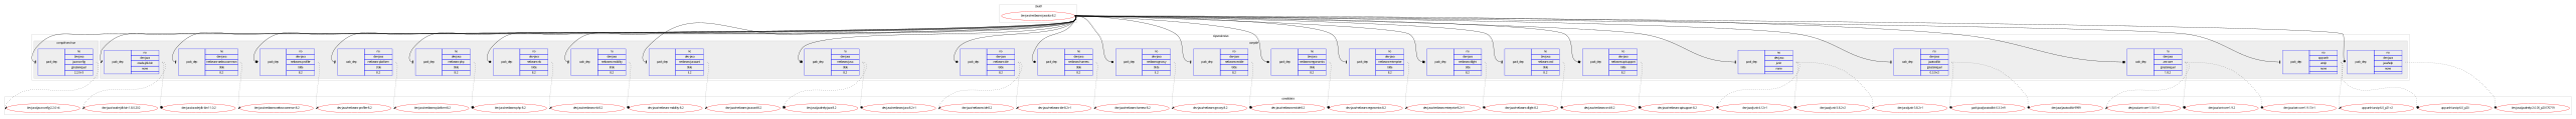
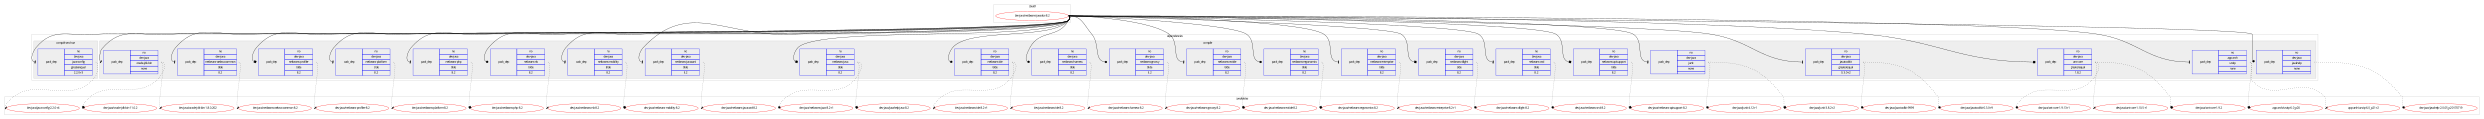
  digraph {
    compound=true
    concentrate=true
    fontname="Open Sans"
    fontsize=10
    newrank=true
    rankdir=TB
    ranksep=1.5
    node [color=red fontname="Open Sans" fontsize=10]
    edge [arrowhead=tee fontname="Open Sans" headport=w style=dotted tailport=e weight=100]
    n1 [label="dev-java/netbeans-javadoc-8.2" width=4]
    n2 [color=blue label=<<TABLE BORDER="0" CELLBORDER="1" CELLSPACING="0" CELLPADDING="4" WIDTH="220"><TR><TD ROWSPAN="6" CELLPADDING="30">pack_dep</TD></TR><TR><TD WIDTH="110">no</TD></TR><TR><TD>dev-java</TD></TR><TR><TD>javahelp</TD></TR><TR><TD>none</TD></TR><TR><TD></TD></TR></TABLE>> shape=none]
    n3 [color=blue label=<<TABLE BORDER="0" CELLBORDER="1" CELLSPACING="0" CELLPADDING="4" WIDTH="220"><TR><TD ROWSPAN="6" CELLPADDING="30">pack_dep</TD></TR><TR><TD WIDTH="110">no</TD></TR><TR><TD>app-arch</TD></TR><TR><TD>unzip</TD></TR><TR><TD>none</TD></TR><TR><TD></TD></TR></TABLE>> shape=none]
    n4 [color=blue label=<<TABLE BORDER="0" CELLBORDER="1" CELLSPACING="0" CELLPADDING="4" WIDTH="220"><TR><TD ROWSPAN="6" CELLPADDING="30">pack_dep</TD></TR><TR><TD WIDTH="110">no</TD></TR><TR><TD>dev-java</TD></TR><TR><TD>ant-core</TD></TR><TR><TD>greaterequal</TD></TR><TR><TD>1.8.2</TD></TR></TABLE>> shape=none]
    n5 [color=blue label=<<TABLE BORDER="0" CELLBORDER="1" CELLSPACING="0" CELLPADDING="4" WIDTH="220"><TR><TD ROWSPAN="6" CELLPADDING="30">pack_dep</TD></TR><TR><TD WIDTH="110">no</TD></TR><TR><TD>dev-java</TD></TR><TR><TD>javatoolkit</TD></TR><TR><TD>greaterequal</TD></TR><TR><TD>0.3.0-r2</TD></TR></TABLE>> shape=none]
    n6 [color=blue label=<<TABLE BORDER="0" CELLBORDER="1" CELLSPACING="0" CELLPADDING="4" WIDTH="220"><TR><TD ROWSPAN="6" CELLPADDING="30">pack_dep</TD></TR><TR><TD WIDTH="110">no</TD></TR><TR><TD>dev-java</TD></TR><TR><TD>junit</TD></TR><TR><TD>none</TD></TR><TR><TD></TD></TR></TABLE>> shape=none]
    n7 [color=blue label=<<TABLE BORDER="0" CELLBORDER="1" CELLSPACING="0" CELLPADDING="4" WIDTH="220"><TR><TD ROWSPAN="6" CELLPADDING="30">pack_dep</TD></TR><TR><TD WIDTH="110">no</TD></TR><TR><TD>dev-java</TD></TR><TR><TD>netbeans-apisupport</TD></TR><TR><TD>tilde</TD></TR><TR><TD>8.2</TD></TR></TABLE>> shape=none]
    n8 [color=blue label=<<TABLE BORDER="0" CELLBORDER="1" CELLSPACING="0" CELLPADDING="4" WIDTH="220"><TR><TD ROWSPAN="6" CELLPADDING="30">pack_dep</TD></TR><TR><TD WIDTH="110">no</TD></TR><TR><TD>dev-java</TD></TR><TR><TD>netbeans-cnd</TD></TR><TR><TD>tilde</TD></TR><TR><TD>8.2</TD></TR></TABLE>> shape=none]
    n9 [color=blue label=<<TABLE BORDER="0" CELLBORDER="1" CELLSPACING="0" CELLPADDING="4" WIDTH="220"><TR><TD ROWSPAN="6" CELLPADDING="30">pack_dep</TD></TR><TR><TD WIDTH="110">no</TD></TR><TR><TD>dev-java</TD></TR><TR><TD>netbeans-dlight</TD></TR><TR><TD>tilde</TD></TR><TR><TD>8.2</TD></TR></TABLE>> shape=none]
    n10 [color=blue label=<<TABLE BORDER="0" CELLBORDER="1" CELLSPACING="0" CELLPADDING="4" WIDTH="220"><TR><TD ROWSPAN="6" CELLPADDING="30">pack_dep</TD></TR><TR><TD WIDTH="110">no</TD></TR><TR><TD>dev-java</TD></TR><TR><TD>netbeans-enterprise</TD></TR><TR><TD>tilde</TD></TR><TR><TD>8.2</TD></TR></TABLE>> shape=none]
    n11 [color=blue label=<<TABLE BORDER="0" CELLBORDER="1" CELLSPACING="0" CELLPADDING="4" WIDTH="220"><TR><TD ROWSPAN="6" CELLPADDING="30">pack_dep</TD></TR><TR><TD WIDTH="110">no</TD></TR><TR><TD>dev-java</TD></TR><TR><TD>netbeans-ergonomics</TD></TR><TR><TD>tilde</TD></TR><TR><TD>8.2</TD></TR></TABLE>> shape=none]
    n12 [color=blue label=<<TABLE BORDER="0" CELLBORDER="1" CELLSPACING="0" CELLPADDING="4" WIDTH="220"><TR><TD ROWSPAN="6" CELLPADDING="30">pack_dep</TD></TR><TR><TD WIDTH="110">no</TD></TR><TR><TD>dev-java</TD></TR><TR><TD>netbeans-extide</TD></TR><TR><TD>tilde</TD></TR><TR><TD>8.2</TD></TR></TABLE>> shape=none]
    n13 [color=blue label=<<TABLE BORDER="0" CELLBORDER="1" CELLSPACING="0" CELLPADDING="4" WIDTH="220"><TR><TD ROWSPAN="6" CELLPADDING="30">pack_dep</TD></TR><TR><TD WIDTH="110">no</TD></TR><TR><TD>dev-java</TD></TR><TR><TD>netbeans-groovy</TD></TR><TR><TD>tilde</TD></TR><TR><TD>8.2</TD></TR></TABLE>> shape=none]
    n14 [color=blue label=<<TABLE BORDER="0" CELLBORDER="1" CELLSPACING="0" CELLPADDING="4" WIDTH="220"><TR><TD ROWSPAN="6" CELLPADDING="30">pack_dep</TD></TR><TR><TD WIDTH="110">no</TD></TR><TR><TD>dev-java</TD></TR><TR><TD>netbeans-harness</TD></TR><TR><TD>tilde</TD></TR><TR><TD>8.2</TD></TR></TABLE>> shape=none]
    n15 [color=blue label=<<TABLE BORDER="0" CELLBORDER="1" CELLSPACING="0" CELLPADDING="4" WIDTH="220"><TR><TD ROWSPAN="6" CELLPADDING="30">pack_dep</TD></TR><TR><TD WIDTH="110">no</TD></TR><TR><TD>dev-java</TD></TR><TR><TD>netbeans-ide</TD></TR><TR><TD>tilde</TD></TR><TR><TD>8.2</TD></TR></TABLE>> shape=none]
    n16 [color=blue label=<<TABLE BORDER="0" CELLBORDER="1" CELLSPACING="0" CELLPADDING="4" WIDTH="220"><TR><TD ROWSPAN="6" CELLPADDING="30">pack_dep</TD></TR><TR><TD WIDTH="110">no</TD></TR><TR><TD>dev-java</TD></TR><TR><TD>netbeans-java</TD></TR><TR><TD>tilde</TD></TR><TR><TD>8.2</TD></TR></TABLE>> shape=none]
    n17 [color=blue label=<<TABLE BORDER="0" CELLBORDER="1" CELLSPACING="0" CELLPADDING="4" WIDTH="220"><TR><TD ROWSPAN="6" CELLPADDING="30">pack_dep</TD></TR><TR><TD WIDTH="110">no</TD></TR><TR><TD>dev-java</TD></TR><TR><TD>netbeans-javacard</TD></TR><TR><TD>tilde</TD></TR><TR><TD>8.2</TD></TR></TABLE>> shape=none]
    n18 [color=blue label=<<TABLE BORDER="0" CELLBORDER="1" CELLSPACING="0" CELLPADDING="4" WIDTH="220"><TR><TD ROWSPAN="6" CELLPADDING="30">pack_dep</TD></TR><TR><TD WIDTH="110">no</TD></TR><TR><TD>dev-java</TD></TR><TR><TD>netbeans-mobility</TD></TR><TR><TD>tilde</TD></TR><TR><TD>8.2</TD></TR></TABLE>> shape=none]
    n19 [color=blue label=<<TABLE BORDER="0" CELLBORDER="1" CELLSPACING="0" CELLPADDING="4" WIDTH="220"><TR><TD ROWSPAN="6" CELLPADDING="30">pack_dep</TD></TR><TR><TD WIDTH="110">no</TD></TR><TR><TD>dev-java</TD></TR><TR><TD>netbeans-nb</TD></TR><TR><TD>tilde</TD></TR><TR><TD>8.2</TD></TR></TABLE>> shape=none]
    n20 [color=blue label=<<TABLE BORDER="0" CELLBORDER="1" CELLSPACING="0" CELLPADDING="4" WIDTH="220"><TR><TD ROWSPAN="6" CELLPADDING="30">pack_dep</TD></TR><TR><TD WIDTH="110">no</TD></TR><TR><TD>dev-java</TD></TR><TR><TD>netbeans-php</TD></TR><TR><TD>tilde</TD></TR><TR><TD>8.2</TD></TR></TABLE>> shape=none]
    n21 [color=blue label=<<TABLE BORDER="0" CELLBORDER="1" CELLSPACING="0" CELLPADDING="4" WIDTH="220"><TR><TD ROWSPAN="6" CELLPADDING="30">pack_dep</TD></TR><TR><TD WIDTH="110">no</TD></TR><TR><TD>dev-java</TD></TR><TR><TD>netbeans-platform</TD></TR><TR><TD>tilde</TD></TR><TR><TD>8.2</TD></TR></TABLE>> shape=none]
    n22 [color=blue label=<<TABLE BORDER="0" CELLBORDER="1" CELLSPACING="0" CELLPADDING="4" WIDTH="220"><TR><TD ROWSPAN="6" CELLPADDING="30">pack_dep</TD></TR><TR><TD WIDTH="110">no</TD></TR><TR><TD>dev-java</TD></TR><TR><TD>netbeans-profiler</TD></TR><TR><TD>tilde</TD></TR><TR><TD>8.2</TD></TR></TABLE>> shape=none]
    n23 [color=blue label=<<TABLE BORDER="0" CELLBORDER="1" CELLSPACING="0" CELLPADDING="4" WIDTH="220"><TR><TD ROWSPAN="6" CELLPADDING="30">pack_dep</TD></TR><TR><TD WIDTH="110">no</TD></TR><TR><TD>dev-java</TD></TR><TR><TD>netbeans-websvccommon</TD></TR><TR><TD>tilde</TD></TR><TR><TD>8.2</TD></TR></TABLE>> shape=none]
    n24 [color=blue label=<<TABLE BORDER="0" CELLBORDER="1" CELLSPACING="0" CELLPADDING="4" WIDTH="220"><TR><TD ROWSPAN="6" CELLPADDING="30">pack_dep</TD></TR><TR><TD WIDTH="110">no</TD></TR><TR><TD>dev-java</TD></TR><TR><TD>oracle-jdk-bin</TD></TR><TR><TD>none</TD></TR><TR><TD></TD></TR></TABLE>> shape=none]
    n25 [color=blue label=<<TABLE BORDER="0" CELLBORDER="1" CELLSPACING="0" CELLPADDING="4" WIDTH="220"><TR><TD ROWSPAN="6" CELLPADDING="30">pack_dep</TD></TR><TR><TD WIDTH="110">no</TD></TR><TR><TD>dev-java</TD></TR><TR><TD>java-config</TD></TR><TR><TD>greaterequal</TD></TR><TR><TD>2.2.0-r3</TD></TR></TABLE>> shape=none]
    n26 [label="app-arch/unzip-6.0_p20" width=4]
    n27 [label="app-arch/unzip-6.0_p21-r2" width=4]
    n28 [label="dev-java/ant-core-1.10.5-r1" width=4]
    n29 [label="dev-java/ant-core-1.9.13-r1" width=4]
    n30 [label="dev-java/ant-core-1.9.2" width=4]
    n31 [label="dev-java/javahelp-2.0.05_p20170719" width=4]
-   n32 [label="pack-java/javatoolkit-0.3.0-r9" width=4]
+   n32 [label="dev-java/javatoolkit-0.3.0-r9" width=4]
    n33 [label="dev-java/javatoolkit-9999" width=4]
-   n34 [label="dev-java/junit-3.8.2-r1" width=4]
    n35 [label="dev-java/junit-3.8.2-r2" width=4]
    n36 [label="dev-java/junit-4.12-r1" width=4]
    n37 [label="dev-java/netbeans-apisupport-8.2" width=4]
    n38 [label="dev-java/netbeans-cnd-8.2" width=4]
    n39 [label="dev-java/netbeans-dlight-8.2" width=4]
    n40 [label="dev-java/netbeans-enterprise-8.2-r1" width=4]
    n41 [label="dev-java/netbeans-ergonomics-8.2" width=4]
    n42 [label="dev-java/netbeans-extide-8.2" width=4]
    n43 [label="dev-java/netbeans-groovy-8.2" width=4]
    n44 [label="dev-java/netbeans-harness-8.2" width=4]
    n45 [label="dev-java/netbeans-ide-8.2" width=4]
    n46 [label="dev-java/netbeans-ide-8.2-r1" width=4]
    n47 [label="dev-java/javahelp-java-8.2" width=4]
    n48 [label="dev-java/netbeans-java-8.2-r1" width=4]
    n49 [label="dev-java/netbeans-javacard-8.2" width=4]
    n50 [label="dev-java/netbeans-mobility-8.2" width=4]
    n51 [label="dev-java/netbeans-nb-8.2" width=4]
    n52 [label="dev-java/netbeans-php-8.2" width=4]
    n53 [label="dev-java/netbeans-platform-8.2" width=4]
    n54 [label="dev-java/netbeans-profiler-8.2" width=4]
    n55 [label="dev-java/netbeans-websvccommon-8.2" width=4]
    n56 [label="dev-java/oracle-jdk-bin-1.8.0.202" width=4]
    n57 [label="dev-java/oracle-jdk-bin-11.0.2" width=4]
    n58 [label="dev-java/java-config-2.2.0-r4" width=4]
    subgraph cluster_1 {
      color=gray
      label=<<i>ebuild</i>>
      rank=same
      n1
    }
    subgraph cluster_2 {
      color=gray
      label=<<i>dependencies</i>>
      subgraph cluster_3 {
        color=gray
        fillcolor="#eeeeee"
        label=<<i>compile</i>>
        style=filled
        subgraph sub_4 {
          color=gray
          fillcolor="#eeeeee"
          label=<<i>compile</i>>
          style=filled
          n2
        }
        subgraph sub_5 {
          color=gray
          fillcolor="#eeeeee"
          label=<<i>compile</i>>
          style=filled
          n3
        }
        subgraph sub_6 {
          color=gray
          fillcolor="#eeeeee"
          label=<<i>compile</i>>
          style=filled
          n4
        }
        subgraph sub_7 {
          color=gray
          fillcolor="#eeeeee"
          label=<<i>compile</i>>
          style=filled
          n5
        }
        subgraph sub_8 {
          color=gray
          fillcolor="#eeeeee"
          label=<<i>compile</i>>
          style=filled
          n6
        }
        subgraph sub_9 {
          color=gray
          fillcolor="#eeeeee"
          label=<<i>compile</i>>
          style=filled
          n7
        }
        subgraph sub_10 {
          color=gray
          fillcolor="#eeeeee"
          label=<<i>compile</i>>
          style=filled
          n8
        }
        subgraph sub_11 {
          color=gray
          fillcolor="#eeeeee"
          label=<<i>compile</i>>
          style=filled
          n9
        }
        subgraph sub_12 {
          color=gray
          fillcolor="#eeeeee"
          label=<<i>compile</i>>
          style=filled
          n10
        }
        subgraph sub_13 {
          color=gray
          fillcolor="#eeeeee"
          label=<<i>compile</i>>
          style=filled
          n11
        }
        subgraph sub_14 {
          color=gray
          fillcolor="#eeeeee"
          label=<<i>compile</i>>
          style=filled
          n12
        }
        subgraph sub_15 {
          color=gray
          fillcolor="#eeeeee"
          label=<<i>compile</i>>
          style=filled
          n13
        }
        subgraph sub_16 {
          color=gray
          fillcolor="#eeeeee"
          label=<<i>compile</i>>
          style=filled
          n14
        }
        subgraph sub_17 {
          color=gray
          fillcolor="#eeeeee"
          label=<<i>compile</i>>
          style=filled
          n15
        }
        subgraph sub_18 {
          color=gray
          fillcolor="#eeeeee"
          label=<<i>compile</i>>
          style=filled
          n16
        }
        subgraph sub_19 {
          color=gray
          fillcolor="#eeeeee"
          label=<<i>compile</i>>
          style=filled
          n17
        }
        subgraph sub_20 {
          color=gray
          fillcolor="#eeeeee"
          label=<<i>compile</i>>
          style=filled
          n18
        }
        subgraph sub_21 {
          color=gray
          fillcolor="#eeeeee"
          label=<<i>compile</i>>
          style=filled
          n19
        }
        subgraph sub_22 {
          color=gray
          fillcolor="#eeeeee"
          label=<<i>compile</i>>
          style=filled
          n20
        }
        subgraph sub_23 {
          color=gray
          fillcolor="#eeeeee"
          label=<<i>compile</i>>
          style=filled
          n21
        }
        subgraph sub_24 {
          color=gray
          fillcolor="#eeeeee"
          label=<<i>compile</i>>
          style=filled
          n22
        }
        subgraph sub_25 {
          color=gray
          fillcolor="#eeeeee"
          label=<<i>compile</i>>
          style=filled
          n23
        }
        subgraph sub_26 {
          color=gray
          fillcolor="#eeeeee"
          label=<<i>compile</i>>
          style=filled
          n24
        }
      }
      subgraph cluster_27 {
        color=gray
        fillcolor="#eeeeee"
        label=<<i>compile and run</i>>
        style=filled
        subgraph sub_28 {
          color=gray
          fillcolor="#eeeeee"
          label=<<i>compile and run</i>>
          style=filled
          n25
        }
      }
      subgraph cluster_29 {
        color=gray
        fillcolor="#eeeeee"
        label=<<i>run</i>>
        style=filled
      }
    }
    subgraph cluster_30 {
      color=gray
      label=<<i>candidates</i>>
      rank=same
      subgraph sub_31 {
        color=black
        label=<<i>candidates</i>>
        nodesep=1
        rank=same
        n26
        n27
      }
      subgraph sub_32 {
        color=black
        label=<<i>candidates</i>>
        nodesep=1
        rank=same
        n28
        n29
        n30
      }
      subgraph sub_33 {
        color=black
        label=<<i>candidates</i>>
        nodesep=1
        rank=same
        n31
      }
      subgraph sub_34 {
        color=black
        label=<<i>candidates</i>>
        nodesep=1
        rank=same
        n32
        n33
      }
      subgraph sub_35 {
        color=black
        label=<<i>candidates</i>>
        nodesep=1
        rank=same
-       n34
        n35
        n36
      }
      subgraph sub_36 {
        color=black
        label=<<i>candidates</i>>
        nodesep=1
        rank=same
        n37
      }
      subgraph sub_37 {
        color=black
        label=<<i>candidates</i>>
        nodesep=1
        rank=same
        n38
      }
      subgraph sub_38 {
        color=black
        label=<<i>candidates</i>>
        nodesep=1
        rank=same
        n39
      }
      subgraph sub_39 {
        color=black
        label=<<i>candidates</i>>
        nodesep=1
        rank=same
        n40
      }
      subgraph sub_40 {
        color=black
        label=<<i>candidates</i>>
        nodesep=1
        rank=same
        n41
      }
      subgraph sub_41 {
        color=black
        label=<<i>candidates</i>>
        nodesep=1
        rank=same
        n42
      }
      subgraph sub_42 {
        color=black
        label=<<i>candidates</i>>
        nodesep=1
        rank=same
        n43
      }
      subgraph sub_43 {
        color=black
        label=<<i>candidates</i>>
        nodesep=1
        rank=same
        n44
      }
      subgraph sub_44 {
        color=black
        label=<<i>candidates</i>>
        nodesep=1
        rank=same
        n45
        n46
      }
      subgraph sub_45 {
        color=black
        label=<<i>candidates</i>>
        nodesep=1
        rank=same
        n47
        n48
      }
      subgraph sub_46 {
        color=black
        label=<<i>candidates</i>>
        nodesep=1
        rank=same
        n49
      }
      subgraph sub_47 {
        color=black
        label=<<i>candidates</i>>
        nodesep=1
        rank=same
        n50
      }
      subgraph sub_48 {
        color=black
        label=<<i>candidates</i>>
        nodesep=1
        rank=same
        n51
      }
      subgraph sub_49 {
        color=black
        label=<<i>candidates</i>>
        nodesep=1
        rank=same
        n52
      }
      subgraph sub_50 {
        color=black
        label=<<i>candidates</i>>
        nodesep=1
        rank=same
        n53
      }
      subgraph sub_51 {
        color=black
        label=<<i>candidates</i>>
        nodesep=1
        rank=same
        n54
      }
      subgraph sub_52 {
        color=black
        label=<<i>candidates</i>>
        nodesep=1
        rank=same
        n55
      }
      subgraph sub_53 {
        color=black
        label=<<i>candidates</i>>
        nodesep=1
        rank=same
        n56
        n57
      }
      subgraph sub_54 {
        color=black
        label=<<i>candidates</i>>
        nodesep=1
        rank=same
        n58
      }
    }
    n1 -> n2 [arrowhead=dot style=solid weight=20]
    n1 -> n3 [style=solid weight=20]
    n1 -> n4 [arrowhead=box style=solid weight=20]
    n1 -> n5 [style=solid weight=20]
    n1 -> n6 [style=solid weight=20]
    n1 -> n7 [arrowhead=box style=solid weight=20]
    n1 -> n8 [style=solid weight=20]
    n1 -> n9 [arrowhead=box style=solid weight=20]
    n1 -> n10 [style=solid weight=20]
    n1 -> n11 [arrowhead=dot style=solid weight=20]
    n1 -> n12 [style=solid weight=20]
    n1 -> n13 [arrowhead=dot style=solid weight=20]
    n1 -> n14 [arrowhead=dot style=solid weight=20]
    n1 -> n15 [arrowhead=dot style=solid weight=20]
    n1 -> n16 [arrowhead=box style=solid weight=20]
    n1 -> n17 [style=solid weight=20]
    n1 -> n18 [style=solid weight=20]
    n1 -> n19 [arrowhead=dot style=solid weight=20]
    n1 -> n20 [style=solid weight=20]
    n1 -> n21 [style=solid weight=20]
    n1 -> n22 [arrowhead=box style=solid weight=20]
    n1 -> n23 [style=solid weight=20]
    n1 -> n24 [style=solid weight=20]
    n1 -> n25 [style=solid weight=20]
    n2 -> n31 [arrowhead=dot]
    n3 -> n26 [arrowhead=box]
    n3 -> n27
    n4 -> n28
    n4 -> n29 [arrowhead=dot]
    n4 -> n30 [arrowhead=box]
    n5 -> n32 [arrowhead=dot]
    n5 -> n33 [arrowhead=dot]
-   n6 -> n34
    n6 -> n35 [arrowhead=box]
    n6 -> n36 [arrowhead=dot]
    n7 -> n37 [arrowhead=box]
    n8 -> n38 [arrowhead=dot]
    n9 -> n39 [arrowhead=dot]
    n10 -> n40
    n11 -> n41 [arrowhead=box]
    n12 -> n42 [arrowhead=box]
    n13 -> n43
    n14 -> n44
    n15 -> n45
    n15 -> n46
    n16 -> n47 [arrowhead=box]
    n16 -> n48 [arrowhead=dot]
    n17 -> n49
    n18 -> n50 [arrowhead=box]
    n19 -> n51
    n20 -> n52 [arrowhead=box]
    n21 -> n53
    n22 -> n54
    n23 -> n55
    n24 -> n56
    n24 -> n57 [arrowhead=box]
    n25 -> n58
  }
